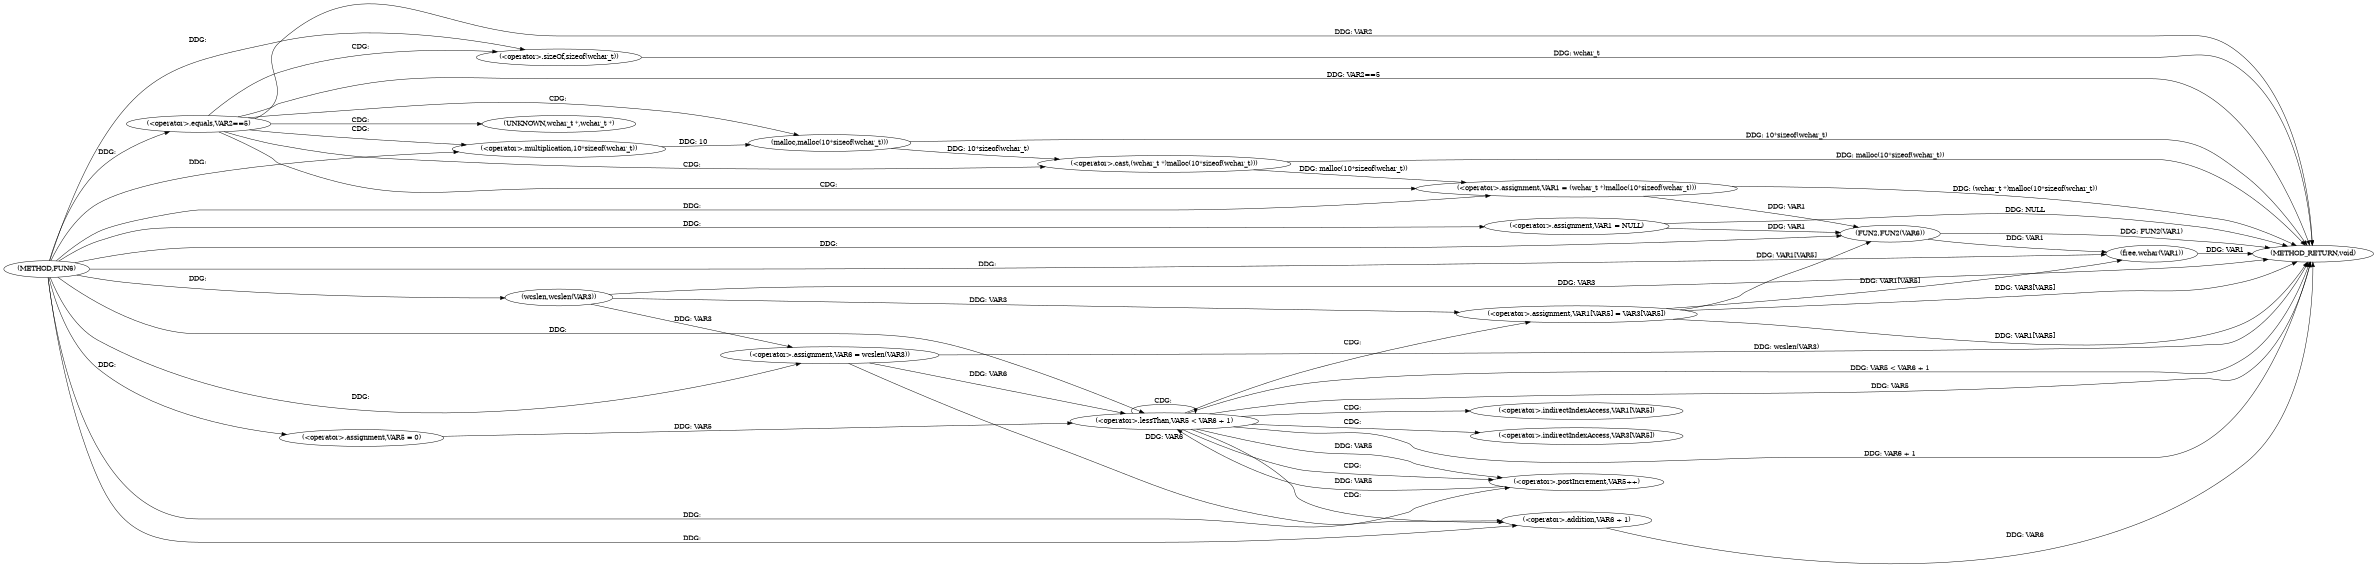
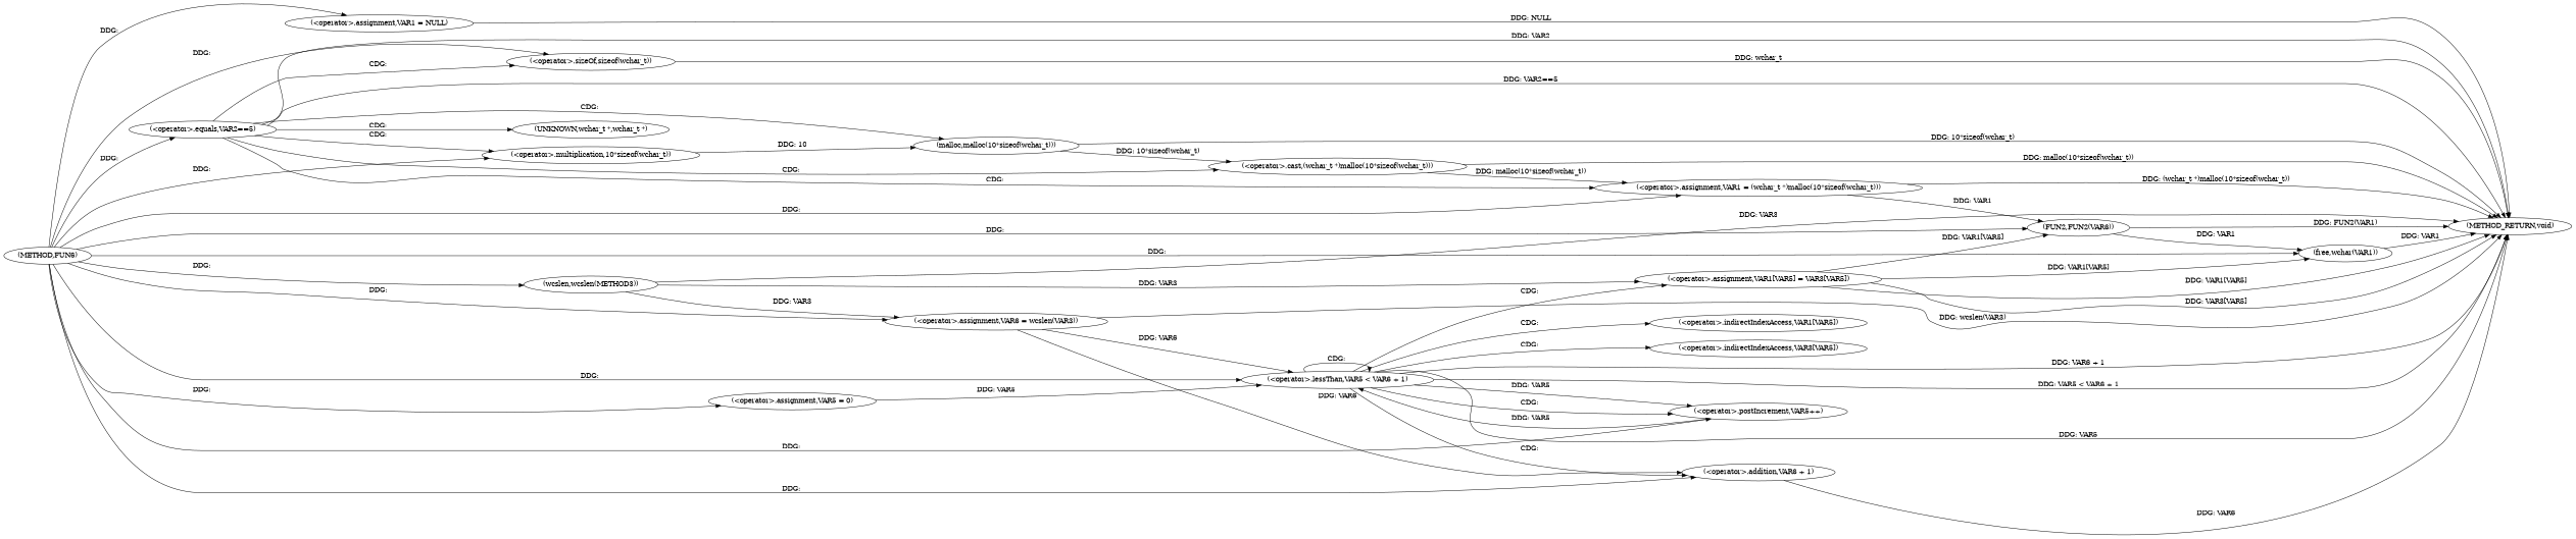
  digraph {
    rankdir=LR
    n1 [label="(METHOD,FUN6)"]
    n2 [label="(<operator>.assignment,VAR1 = NULL)"]
    n3 [label="(<operator>.equals,VAR2==5)"]
    n4 [label="(<operator>.assignment,VAR1 = (wchar_t *)malloc(10*sizeof(wchar_t)))"]
    n5 [label="(<operator>.multiplication,10*sizeof(wchar_t))"]
    n6 [label="(<operator>.sizeOf,sizeof(wchar_t))"]
    n7 [label="(<operator>.assignment,VAR6 = wcslen(VAR3))"]
-   n8 [label="(wcslen,wcslen(VAR3))"]
+   n8 [label="(wcslen,wcslen(METHOD3))"]
    n9 [label="(<operator>.assignment,VAR5 = 0)"]
    n10 [label="(<operator>.lessThan,VAR5 < VAR6 + 1)"]
    n11 [label="(<operator>.addition,VAR6 + 1)"]
    n12 [label="(<operator>.postIncrement,VAR5++)"]
    n13 [label="(FUN2,FUN2(VAR6))"]
    n14 [label="(free,wchar(VAR1))"]
    n15 [label="(METHOD_RETURN,void)"]
    n16 [label="(<operator>.cast,(wchar_t *)malloc(10*sizeof(wchar_t)))"]
    n17 [label="(malloc,malloc(10*sizeof(wchar_t)))"]
    n18 [label="(UNKNOWN,wchar_t *,wchar_t *)"]
    n19 [label="(<operator>.assignment,VAR1[VAR5] = VAR3[VAR5])"]
    n20 [label="(<operator>.indirectIndexAccess,VAR1[VAR5])"]
    n21 [label="(<operator>.indirectIndexAccess,VAR3[VAR5])"]
    n1 -> n2 [label="DDG: "]
    n1 -> n3 [label="DDG: "]
    n1 -> n4 [label="DDG: "]
    n1 -> n5 [label="DDG: "]
    n1 -> n6 [label="DDG: "]
    n1 -> n7 [label="DDG: "]
    n1 -> n8 [label="DDG: "]
    n1 -> n9 [label="DDG: "]
    n1 -> n10 [label="DDG: "]
    n1 -> n11 [label="DDG: "]
    n1 -> n12 [label="DDG: "]
    n1 -> n13 [label="DDG: "]
    n1 -> n14 [label="DDG: "]
-   n2 -> n13 [label="DDG: VAR1"]
    n2 -> n15 [label="DDG: NULL"]
    n3 -> n4 [label="CDG: "]
    n3 -> n5 [label="CDG: "]
    n3 -> n6 [label="CDG: "]
    n3 -> n15 [label="DDG: VAR2"]
    n3 -> n15 [label="DDG: VAR2==5"]
    n3 -> n16 [label="CDG: "]
    n3 -> n17 [label="CDG: "]
    n3 -> n18 [label="CDG: "]
    n4 -> n13 [label="DDG: VAR1"]
    n4 -> n15 [label="DDG: (wchar_t *)malloc(10*sizeof(wchar_t))"]
    n5 -> n17 [label="DDG: 10"]
    n6 -> n15 [label="DDG: wchar_t"]
    n7 -> n10 [label="DDG: VAR6"]
    n7 -> n11 [label="DDG: VAR6"]
    n7 -> n15 [label="DDG: wcslen(VAR3)"]
    n8 -> n7 [label="DDG: VAR3"]
    n8 -> n15 [label="DDG: VAR3"]
    n8 -> n19 [label="DDG: VAR3"]
    n9 -> n10 [label="DDG: VAR5"]
    n10 -> n10 [label="CDG: "]
    n10 -> n11 [label="CDG: "]
    n10 -> n12 [label="DDG: VAR5"]
    n10 -> n12 [label="CDG: "]
    n10 -> n15 [label="DDG: VAR6 + 1"]
    n10 -> n15 [label="DDG: VAR5 < VAR6 + 1"]
    n10 -> n15 [label="DDG: VAR5"]
    n10 -> n19 [label="CDG: "]
    n10 -> n20 [label="CDG: "]
    n10 -> n21 [label="CDG: "]
    n11 -> n15 [label="DDG: VAR6"]
    n12 -> n10 [label="DDG: VAR5"]
    n13 -> n14 [label="DDG: VAR1"]
    n13 -> n15 [label="DDG: FUN2(VAR1)"]
    n14 -> n15 [label="DDG: VAR1"]
    n16 -> n4 [label="DDG: malloc(10*sizeof(wchar_t))"]
    n16 -> n15 [label="DDG: malloc(10*sizeof(wchar_t))"]
    n17 -> n15 [label="DDG: 10*sizeof(wchar_t)"]
    n17 -> n16 [label="DDG: 10*sizeof(wchar_t)"]
    n19 -> n13 [label="DDG: VAR1[VAR5]"]
    n19 -> n14 [label="DDG: VAR1[VAR5]"]
    n19 -> n15 [label="DDG: VAR1[VAR5]"]
    n19 -> n15 [label="DDG: VAR3[VAR5]"]
  }
